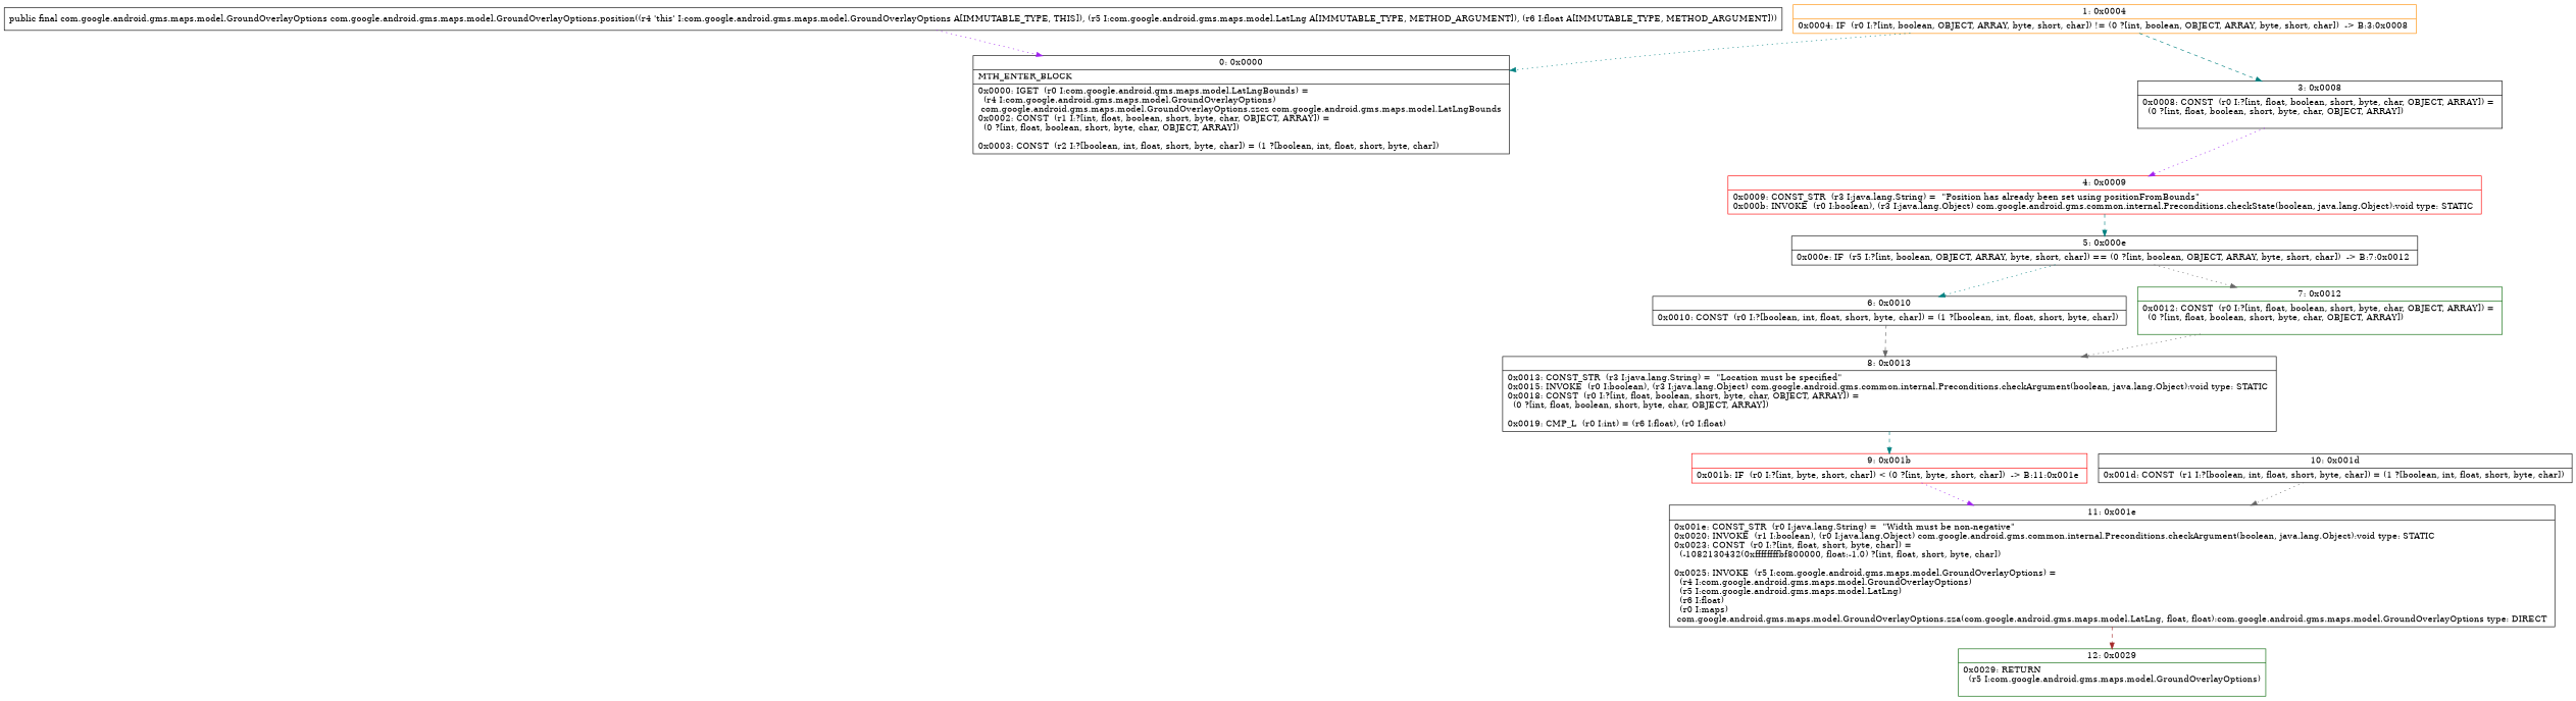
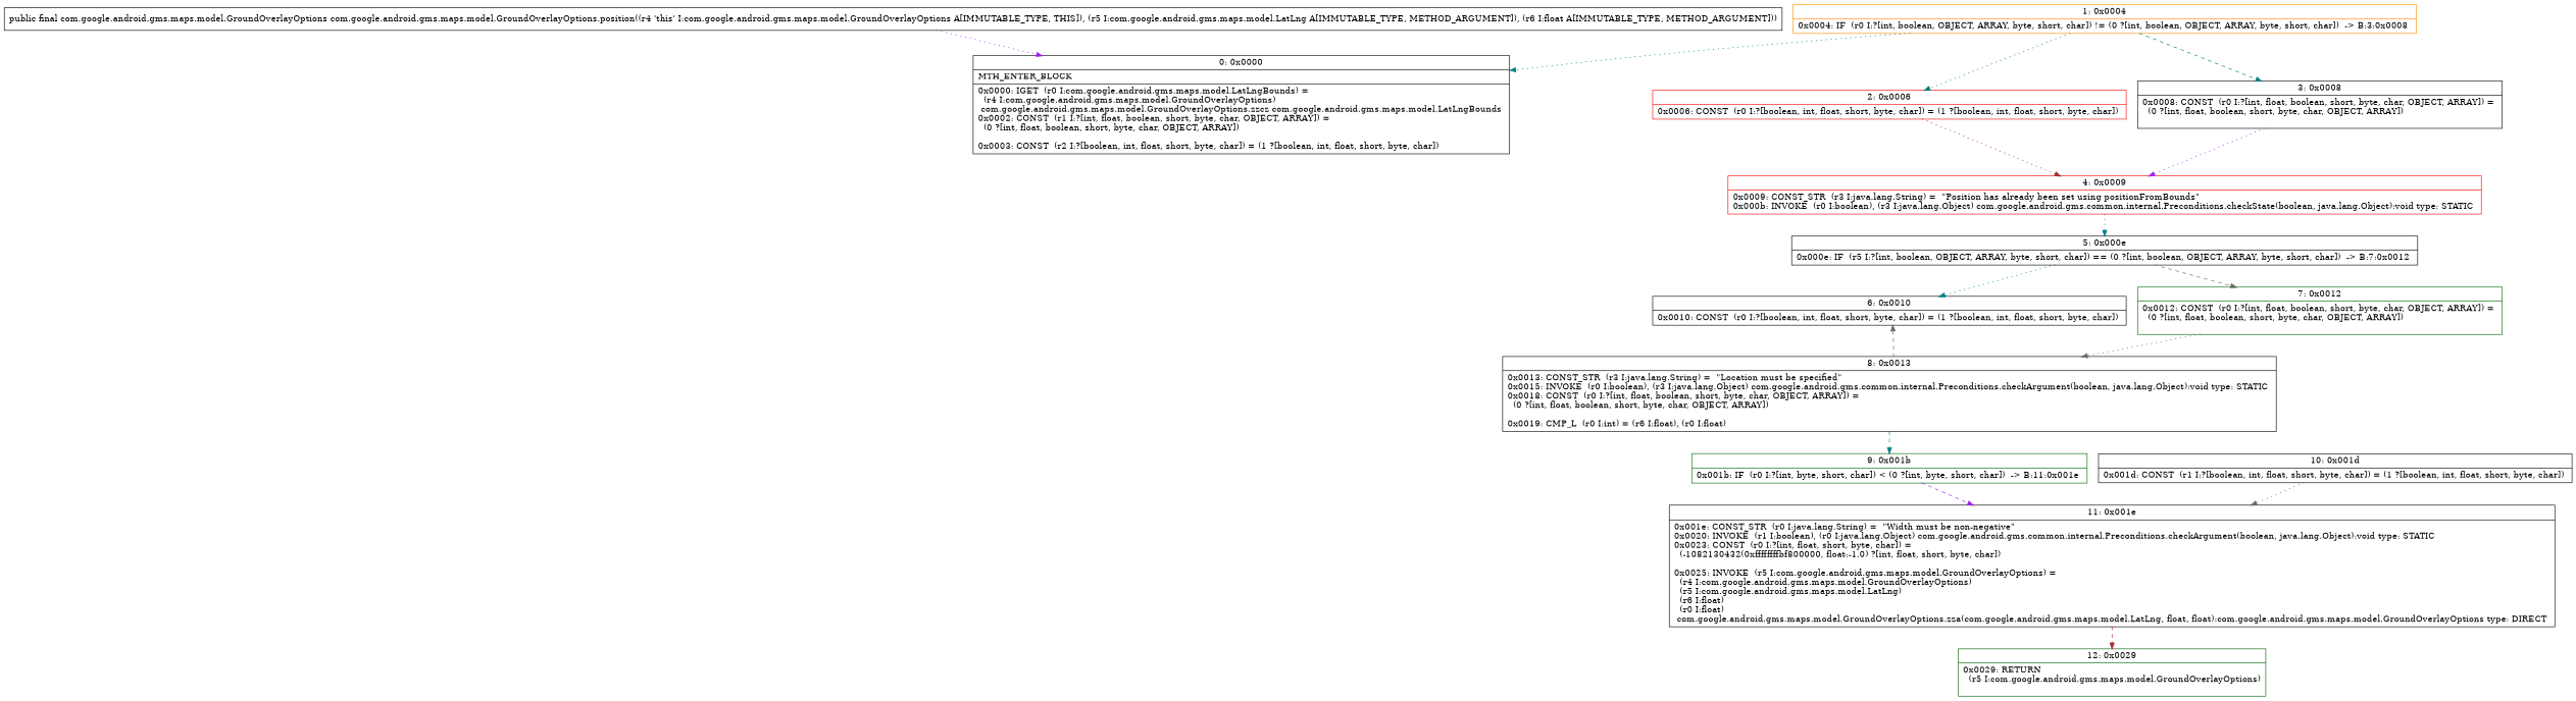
  digraph {
    node [color=black shape=record]
    edge [color=teal style=dotted]
    n1 [label="{0\:\ 0x0000|MTH_ENTER_BLOCK\l|0x0000: IGET  (r0 I:com.google.android.gms.maps.model.LatLngBounds) = \l  (r4 I:com.google.android.gms.maps.model.GroundOverlayOptions)\l com.google.android.gms.maps.model.GroundOverlayOptions.zzcz com.google.android.gms.maps.model.LatLngBounds \l0x0002: CONST  (r1 I:?[int, float, boolean, short, byte, char, OBJECT, ARRAY]) = \l  (0 ?[int, float, boolean, short, byte, char, OBJECT, ARRAY])\l \l0x0003: CONST  (r2 I:?[boolean, int, float, short, byte, char]) = (1 ?[boolean, int, float, short, byte, char]) \l}"]
    n2 [color=darkorange label="{1\:\ 0x0004|0x0004: IF  (r0 I:?[int, boolean, OBJECT, ARRAY, byte, short, char]) != (0 ?[int, boolean, OBJECT, ARRAY, byte, short, char])  \-\> B:3:0x0008 \l}"]
+   n3 [color=red label="{2\:\ 0x0006|0x0006: CONST  (r0 I:?[boolean, int, float, short, byte, char]) = (1 ?[boolean, int, float, short, byte, char]) \l}"]
    n4 [label="{3\:\ 0x0008|0x0008: CONST  (r0 I:?[int, float, boolean, short, byte, char, OBJECT, ARRAY]) = \l  (0 ?[int, float, boolean, short, byte, char, OBJECT, ARRAY])\l \l}"]
    n5 [color=red label="{4\:\ 0x0009|0x0009: CONST_STR  (r3 I:java.lang.String) =  \"Position has already been set using positionFromBounds\" \l0x000b: INVOKE  (r0 I:boolean), (r3 I:java.lang.Object) com.google.android.gms.common.internal.Preconditions.checkState(boolean, java.lang.Object):void type: STATIC \l}"]
    n6 [label="{5\:\ 0x000e|0x000e: IF  (r5 I:?[int, boolean, OBJECT, ARRAY, byte, short, char]) == (0 ?[int, boolean, OBJECT, ARRAY, byte, short, char])  \-\> B:7:0x0012 \l}"]
    n7 [label="{6\:\ 0x0010|0x0010: CONST  (r0 I:?[boolean, int, float, short, byte, char]) = (1 ?[boolean, int, float, short, byte, char]) \l}"]
    n8 [color=darkgreen label="{7\:\ 0x0012|0x0012: CONST  (r0 I:?[int, float, boolean, short, byte, char, OBJECT, ARRAY]) = \l  (0 ?[int, float, boolean, short, byte, char, OBJECT, ARRAY])\l \l}"]
    n9 [label="{8\:\ 0x0013|0x0013: CONST_STR  (r3 I:java.lang.String) =  \"Location must be specified\" \l0x0015: INVOKE  (r0 I:boolean), (r3 I:java.lang.Object) com.google.android.gms.common.internal.Preconditions.checkArgument(boolean, java.lang.Object):void type: STATIC \l0x0018: CONST  (r0 I:?[int, float, boolean, short, byte, char, OBJECT, ARRAY]) = \l  (0 ?[int, float, boolean, short, byte, char, OBJECT, ARRAY])\l \l0x0019: CMP_L  (r0 I:int) = (r6 I:float), (r0 I:float) \l}"]
-   n10 [color=red label="{9\:\ 0x001b|0x001b: IF  (r0 I:?[int, byte, short, char]) \< (0 ?[int, byte, short, char])  \-\> B:11:0x001e \l}"]
-   n11 [label="{11\:\ 0x001e|0x001e: CONST_STR  (r0 I:java.lang.String) =  \"Width must be non\-negative\" \l0x0020: INVOKE  (r1 I:boolean), (r0 I:java.lang.Object) com.google.android.gms.common.internal.Preconditions.checkArgument(boolean, java.lang.Object):void type: STATIC \l0x0023: CONST  (r0 I:?[int, float, short, byte, char]) = \l  (\-1082130432(0xffffffffbf800000, float:\-1.0) ?[int, float, short, byte, char])\l \l0x0025: INVOKE  (r5 I:com.google.android.gms.maps.model.GroundOverlayOptions) = \l  (r4 I:com.google.android.gms.maps.model.GroundOverlayOptions)\l  (r5 I:com.google.android.gms.maps.model.LatLng)\l  (r6 I:float)\l  (r0 I:maps)\l com.google.android.gms.maps.model.GroundOverlayOptions.zza(com.google.android.gms.maps.model.LatLng, float, float):com.google.android.gms.maps.model.GroundOverlayOptions type: DIRECT \l}"]
+   n10 [color=darkgreen label="{9\:\ 0x001b|0x001b: IF  (r0 I:?[int, byte, short, char]) \< (0 ?[int, byte, short, char])  \-\> B:11:0x001e \l}"]
+   n11 [label="{11\:\ 0x001e|0x001e: CONST_STR  (r0 I:java.lang.String) =  \"Width must be non\-negative\" \l0x0020: INVOKE  (r1 I:boolean), (r0 I:java.lang.Object) com.google.android.gms.common.internal.Preconditions.checkArgument(boolean, java.lang.Object):void type: STATIC \l0x0023: CONST  (r0 I:?[int, float, short, byte, char]) = \l  (\-1082130432(0xffffffffbf800000, float:\-1.0) ?[int, float, short, byte, char])\l \l0x0025: INVOKE  (r5 I:com.google.android.gms.maps.model.GroundOverlayOptions) = \l  (r4 I:com.google.android.gms.maps.model.GroundOverlayOptions)\l  (r5 I:com.google.android.gms.maps.model.LatLng)\l  (r6 I:float)\l  (r0 I:float)\l com.google.android.gms.maps.model.GroundOverlayOptions.zza(com.google.android.gms.maps.model.LatLng, float, float):com.google.android.gms.maps.model.GroundOverlayOptions type: DIRECT \l}"]
    n12 [label="{10\:\ 0x001d|0x001d: CONST  (r1 I:?[boolean, int, float, short, byte, char]) = (1 ?[boolean, int, float, short, byte, char]) \l}"]
    n13 [color=darkgreen label="{12\:\ 0x0029|0x0029: RETURN  \l  (r5 I:com.google.android.gms.maps.model.GroundOverlayOptions)\l \l}"]
    n14 [label="{public final com.google.android.gms.maps.model.GroundOverlayOptions com.google.android.gms.maps.model.GroundOverlayOptions.position((r4 'this' I:com.google.android.gms.maps.model.GroundOverlayOptions A[IMMUTABLE_TYPE, THIS]), (r5 I:com.google.android.gms.maps.model.LatLng A[IMMUTABLE_TYPE, METHOD_ARGUMENT]), (r6 I:float A[IMMUTABLE_TYPE, METHOD_ARGUMENT])) }"]
    n2 -> n1
+   n2 -> n3
    n2 -> n4 [style=dashed]
+   n3 -> n5 [color=brown]
    n4 -> n5 [color=purple]
-   n5 -> n6 [style=dashed]
+   n5 -> n6
    n6 -> n7
-   n6 -> n8 [color=gray40]
-   n7 -> n9 [color=gray40 style=dashed]
+   n6 -> n8 [color=gray40 style=dashed]
+   n9 -> n7 [color=gray40 style=dashed]
    n8 -> n9 [color=gray40]
    n9 -> n10 [style=dashed]
-   n10 -> n11 [color=purple]
+   n10 -> n11 [color=purple style=dashed]
    n11 -> n13 [color=brown style=dashed]
    n12 -> n11 [color=gray40]
    n14 -> n1 [color=purple]
  }
